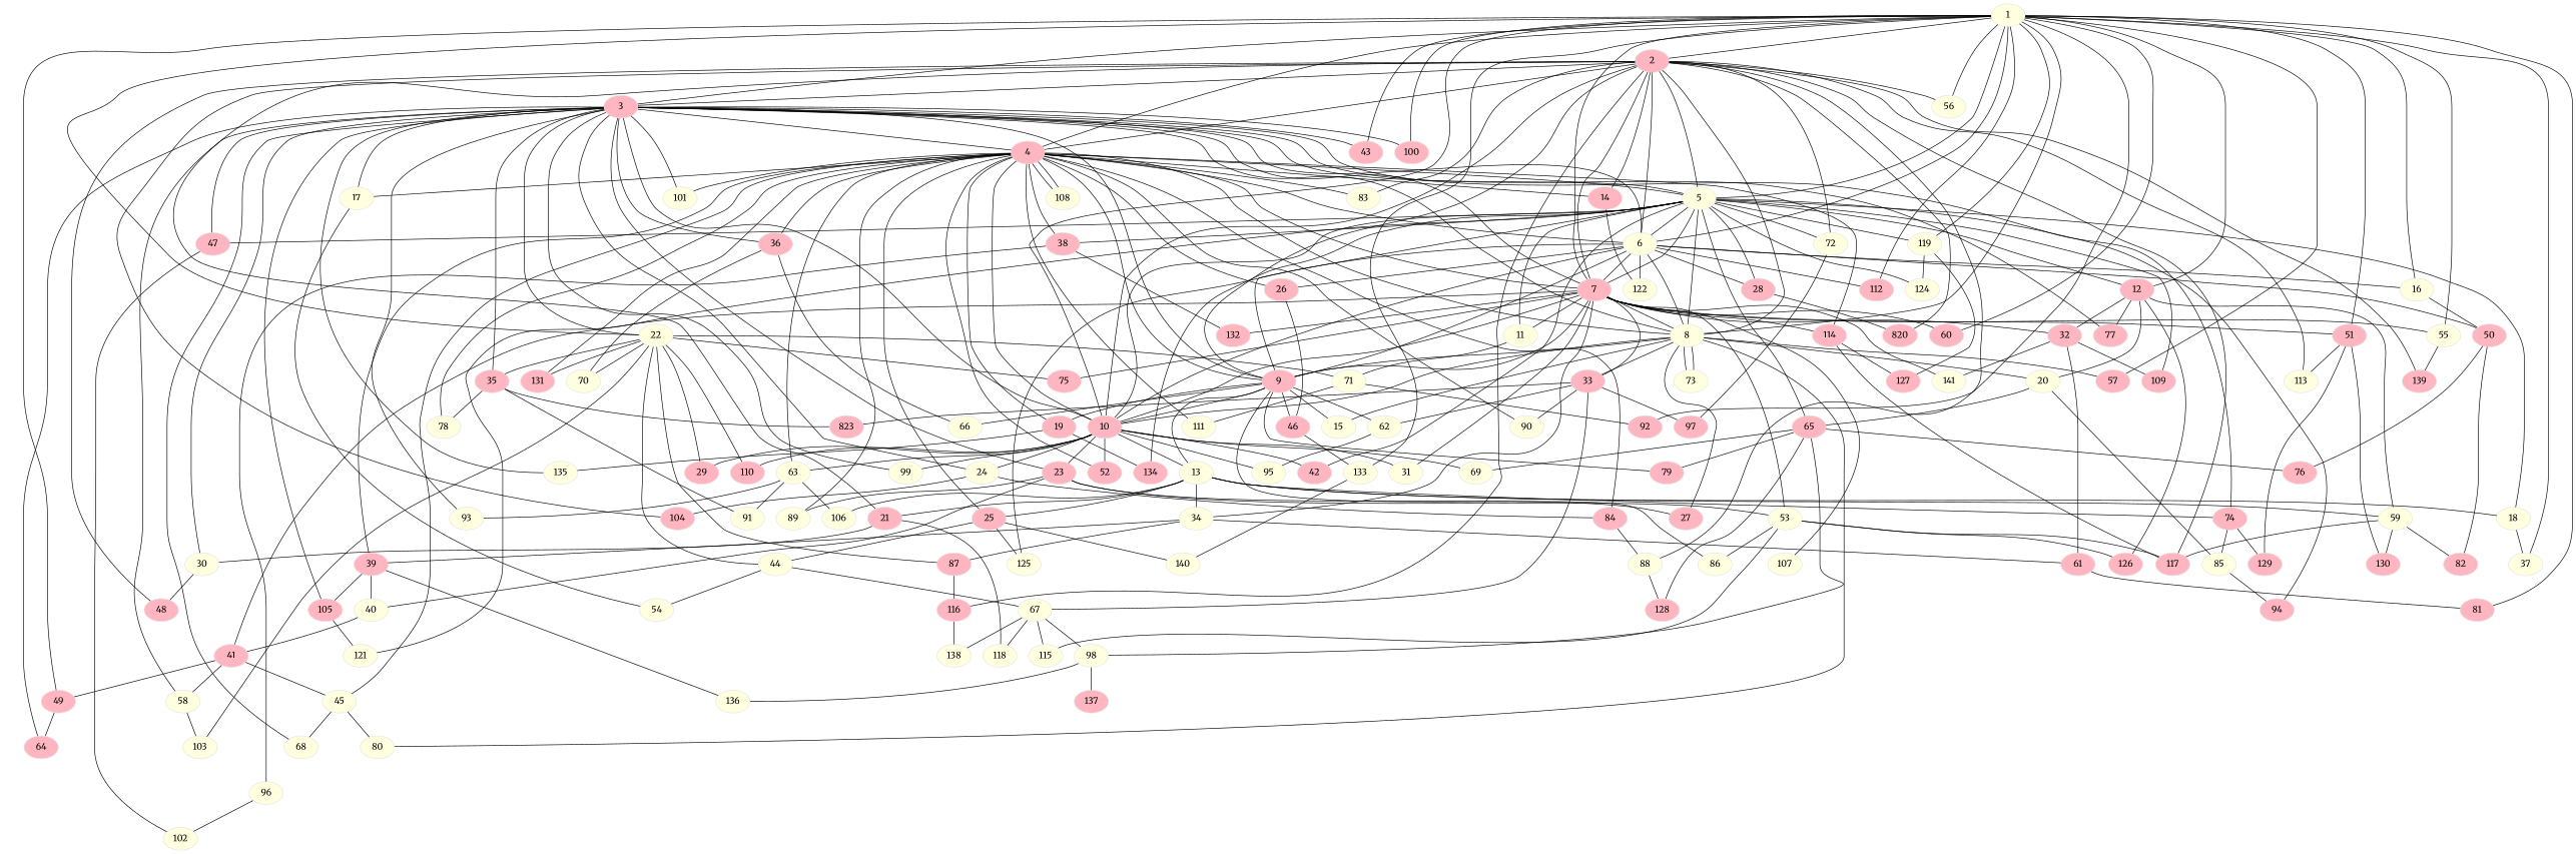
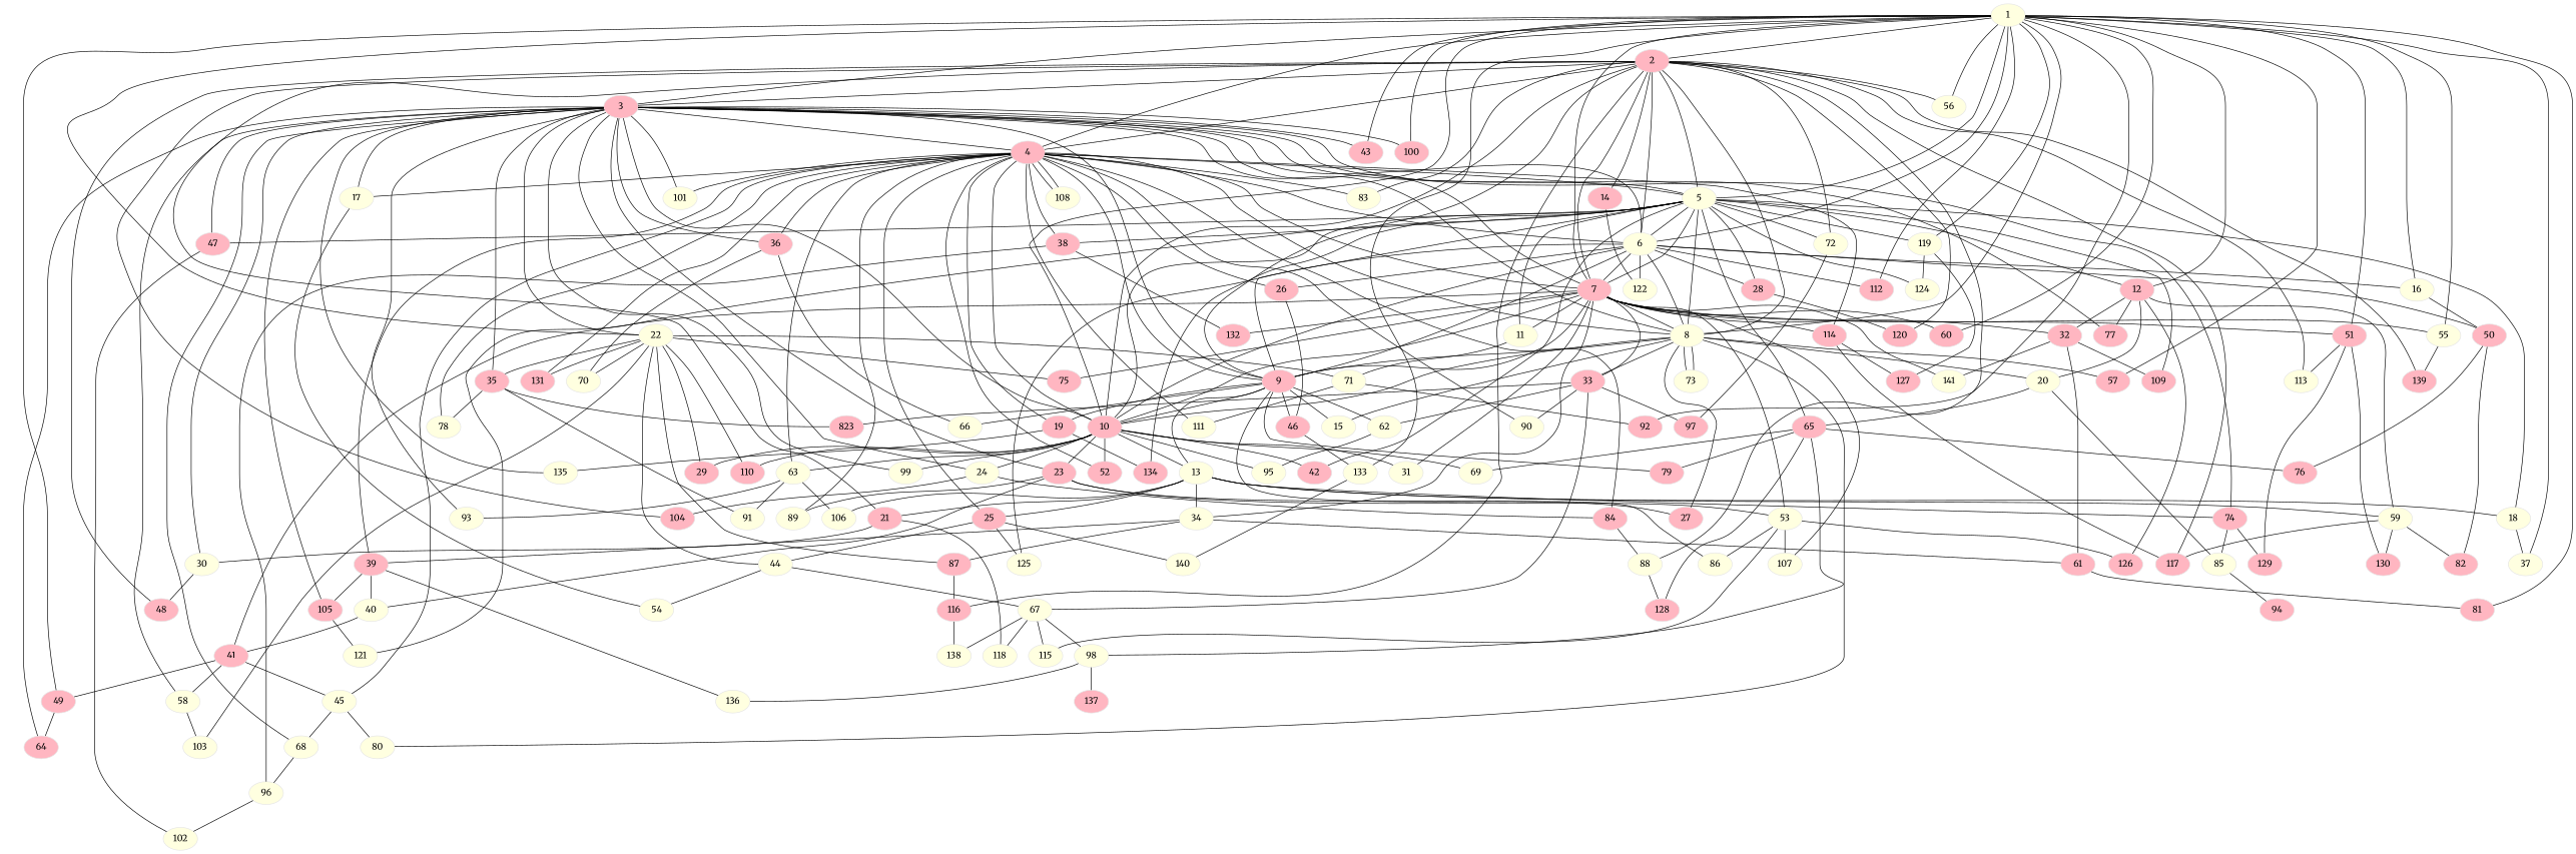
  graph {
    fontname=Merriweather
    node [color=gray90 fillcolor=lightyellow fontname=Merriweather style=filled]
    edge [fontname=Merriweather]
    2 [fillcolor=lightpink]
    1
    3 [fillcolor=lightpink]
    4 [fillcolor=lightpink]
    5
    6
    7 [fillcolor=lightpink]
    8
    10 [fillcolor=lightpink]
    12 [fillcolor=lightpink]
    16
    22
    37
    43 [fillcolor=lightpink]
    49 [fillcolor=lightpink]
    51 [fillcolor=lightpink]
    55
    56
    57 [fillcolor=lightpink]
    60 [fillcolor=lightpink]
    81 [fillcolor=lightpink]
    92 [fillcolor=lightpink]
    100 [fillcolor=lightpink]
    112 [fillcolor=lightpink]
    119
    133
    9 [fillcolor=lightpink]
    14 [fillcolor=lightpink]
    21 [fillcolor=lightpink]
    48 [fillcolor=lightpink]
    72
    83
    88
    104 [fillcolor=lightpink]
    113
    116 [fillcolor=lightpink]
-   120 [fillcolor=lightpink label=820]
+   120 [fillcolor=lightpink]
    139 [fillcolor=lightpink]
    117 [fillcolor=lightpink]
    17
    23 [fillcolor=lightpink]
    24
    30
    35 [fillcolor=lightpink]
    36 [fillcolor=lightpink]
    47 [fillcolor=lightpink]
    58
    64 [fillcolor=lightpink]
    68
    74 [fillcolor=lightpink]
    77 [fillcolor=lightpink]
    93
    99
    101
    105 [fillcolor=lightpink]
    135
    19 [fillcolor=lightpink]
    25 [fillcolor=lightpink]
    26 [fillcolor=lightpink]
    38 [fillcolor=lightpink]
    39 [fillcolor=lightpink]
    45
    52 [fillcolor=lightpink]
    63
    78
    84 [fillcolor=lightpink]
    89
    90
    108
    111
    114 [fillcolor=lightpink]
    131 [fillcolor=lightpink]
    11
    18
    28 [fillcolor=lightpink]
    42 [fillcolor=lightpink]
    65 [fillcolor=lightpink]
    94 [fillcolor=lightpink]
    109 [fillcolor=lightpink]
    121
    124
    134 [fillcolor=lightpink]
    50 [fillcolor=lightpink]
    122
    125
    31
    32 [fillcolor=lightpink]
    33 [fillcolor=lightpink]
    34
    41 [fillcolor=lightpink]
    53
    75 [fillcolor=lightpink]
    107
    132 [fillcolor=lightpink]
    141
    15
    20
    27 [fillcolor=lightpink]
    73
    80
    13
    46 [fillcolor=lightpink]
    62
    66
    79 [fillcolor=lightpink]
    86
    29 [fillcolor=lightpink]
    69
    95
    110 [fillcolor=lightpink]
    59
    126 [fillcolor=lightpink]
    71
    44
    70
    87 [fillcolor=lightpink]
    103
    129 [fillcolor=lightpink]
    130 [fillcolor=lightpink]
    127 [fillcolor=lightpink]
    140
    118
    97 [fillcolor=lightpink]
    128 [fillcolor=lightpink]
    138
    137 [fillcolor=lightpink]
    54
    40
    n129 [fillcolor=lightpink label=823]
    91
    102
    96
    85
    136
    106
    76 [fillcolor=lightpink]
    98
    82 [fillcolor=lightpink]
    61 [fillcolor=lightpink]
    67
    115
    2 -- 3
    2 -- 4
    2 -- 5
    2 -- 6
    2 -- 7
    2 -- 8
    2 -- 10
    2 -- 56
    2 -- 9
    2 -- 14
    2 -- 21
    2 -- 48
    2 -- 72
    2 -- 83
    2 -- 88
    2 -- 104
    2 -- 113
    2 -- 116
    2 -- 120
    2 -- 139
    2 -- 117
    1 -- 2
    1 -- 3
    1 -- 4
    1 -- 5
    1 -- 6
    1 -- 7
    1 -- 8
    1 -- 10
    1 -- 12
    1 -- 16
    1 -- 22
    1 -- 37
    1 -- 43
    1 -- 49
    1 -- 51
    1 -- 55
    1 -- 56
    1 -- 57
    1 -- 60
    1 -- 81
    1 -- 92
    1 -- 100
    1 -- 112
    1 -- 119
    1 -- 133
    3 -- 4
    3 -- 5
    3 -- 6
    3 -- 7
    3 -- 8
    3 -- 10
    3 -- 22
    3 -- 43
    3 -- 100
    3 -- 9
    3 -- 17
    3 -- 23
    3 -- 24
    3 -- 30
    3 -- 35
    3 -- 36
    3 -- 47
    3 -- 58
    3 -- 64
    3 -- 68
    3 -- 74
    3 -- 77
    3 -- 93
    3 -- 99
    3 -- 101
    3 -- 105
    3 -- 135
    4 -- 5
    4 -- 6
    4 -- 7
    4 -- 8
    4 -- 10
    4 -- 9
-   4 -- 14
    4 -- 83
    4 -- 17
    4 -- 36
    4 -- 101
    4 -- 19
    4 -- 25
    4 -- 26
    4 -- 38
    4 -- 39
    4 -- 45
    4 -- 52
    4 -- 63
    4 -- 78
    4 -- 84
    4 -- 89
    4 -- 90
    4 -- 108
    4 -- 108
    4 -- 111
    4 -- 114
    4 -- 131
    5 -- 6
    5 -- 7
    5 -- 8
    5 -- 10
    5 -- 12
    5 -- 119
    5 -- 9
    5 -- 72
    5 -- 47
    5 -- 38
    5 -- 11
    5 -- 18
    5 -- 28
    5 -- 42
    5 -- 65
-   5 -- 94
    5 -- 109
    5 -- 121
    5 -- 124
    5 -- 134
    6 -- 7
    6 -- 8
    6 -- 10
    6 -- 16
    6 -- 112
    6 -- 9
    6 -- 26
    6 -- 28
    6 -- 50
    6 -- 122
    6 -- 125
    7 -- 8
    7 -- 10
    7 -- 51
    7 -- 55
    7 -- 60
    7 -- 9
    7 -- 114
    7 -- 11
    7 -- 31
    7 -- 32
    7 -- 33
    7 -- 34
    7 -- 41
    7 -- 53
    7 -- 75
    7 -- 107
    7 -- 132
    7 -- 141
    8 -- 10
    8 -- 57
    8 -- 9
    8 -- 33
    8 -- 15
    8 -- 20
    8 -- 27
    8 -- 73
    8 -- 73
    8 -- 80
    10 -- 23
    10 -- 24
    10 -- 99
    10 -- 52
    10 -- 63
    10 -- 42
    10 -- 31
    10 -- 13
    10 -- 29
    10 -- 69
    10 -- 95
    10 -- 110
    12 -- 77
    12 -- 32
    12 -- 20
    12 -- 59
    12 -- 126
    16 -- 50
    22 -- 35
    22 -- 131
    22 -- 75
    22 -- 29
    22 -- 110
    22 -- 71
    22 -- 44
    22 -- 70
    22 -- 87
    22 -- 103
    49 -- 64
    51 -- 113
    51 -- 129
    51 -- 130
    55 -- 139
    119 -- 124
    119 -- 127
    133 -- 140
    9 -- 10
    9 -- 19
    9 -- 15
    9 -- 13
    9 -- 46
    9 -- 62
    9 -- 66
    9 -- 79
    9 -- 86
    14 -- 122
    21 -- 30
    21 -- 118
    72 -- 97
    88 -- 128
    116 -- 138
    17 -- 54
    23 -- 89
    23 -- 53
    23 -- 27
    23 -- 40
    24 -- 104
    24 -- 84
    30 -- 48
    35 -- 78
    35 -- n129
    35 -- 91
    36 -- 66
    36 -- 70
    47 -- 102
    58 -- 103
+   68 -- 96
    74 -- 129
    74 -- 85
    105 -- 121
    19 -- 135
    19 -- 134
    25 -- 125
    25 -- 44
    25 -- 140
    26 -- 46
    38 -- 132
    38 -- 96
    39 -- 105
    39 -- 40
    39 -- 136
    45 -- 68
    45 -- 80
    63 -- 93
    63 -- 91
    63 -- 106
    84 -- 88
    114 -- 117
    114 -- 127
    11 -- 71
    18 -- 37
    28 -- 120
    65 -- 79
    65 -- 69
    65 -- 128
    65 -- 76
    65 -- 98
    50 -- 76
    50 -- 82
    32 -- 109
    32 -- 141
    32 -- 61
    33 -- 90
    33 -- 62
    33 -- 97
    33 -- n129
    33 -- 67
    34 -- 39
    34 -- 87
    34 -- 61
    41 -- 49
    41 -- 58
    41 -- 45
-   53 -- 117
+   53 -- 107
    53 -- 86
    53 -- 126
    53 -- 115
    20 -- 65
    20 -- 85
    13 -- 21
    13 -- 74
    13 -- 25
    13 -- 18
    13 -- 34
    13 -- 59
    13 -- 106
    46 -- 133
    62 -- 95
    59 -- 117
    59 -- 130
    59 -- 82
    71 -- 92
    71 -- 111
    44 -- 54
    44 -- 67
    87 -- 116
    40 -- 41
    96 -- 102
    85 -- 94
    98 -- 137
    98 -- 136
    61 -- 81
    67 -- 118
    67 -- 138
    67 -- 98
    67 -- 115
  }
